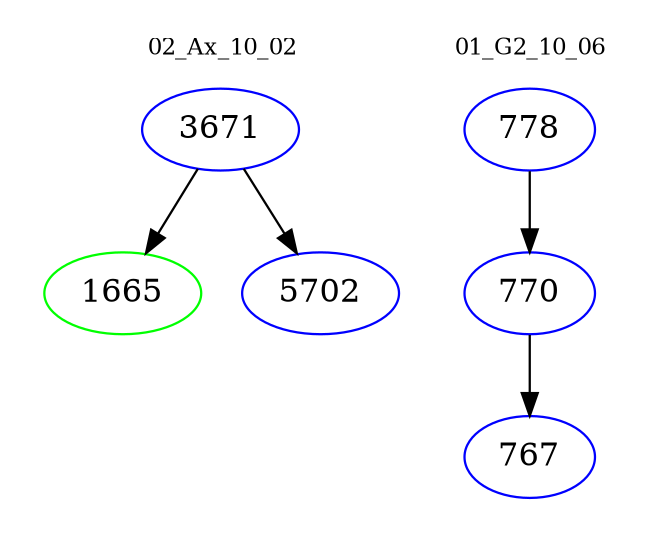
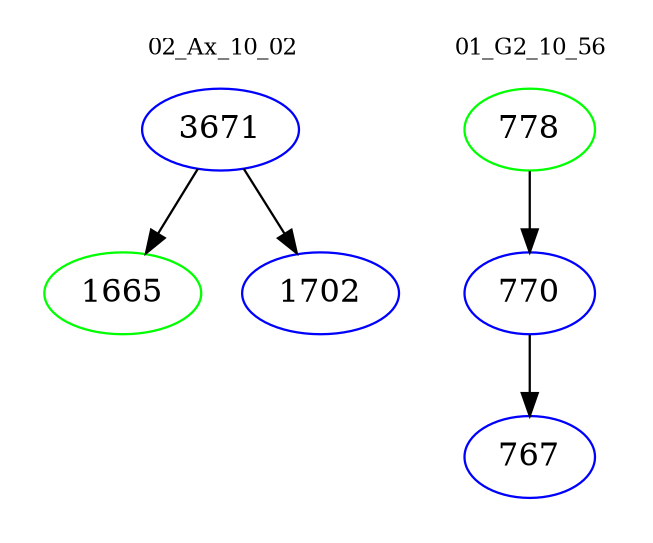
  digraph {
    node [color=blue]
    edge [color=black]
    n1 [label=3671]
    n2 [color=green label=1665]
-   n3 [label=5702]
+   n3 [label=1702]
    n4 [label=770]
    n5 [label=767]
-   n6 [label=778]
+   n6 [color=green label=778]
    subgraph cluster_1 {
      color=white
      fontsize=10
      label="02_Ax_10_02"
      n1
      n2
      n3
    }
    subgraph cluster_2 {
      color=white
      fontsize=10
-     label="01_G2_10_06"
+     label="01_G2_10_56"
      n4
      n5
      n6
    }
    n1 -> n2
    n1 -> n3
    n4 -> n5
    n6 -> n4
  }
